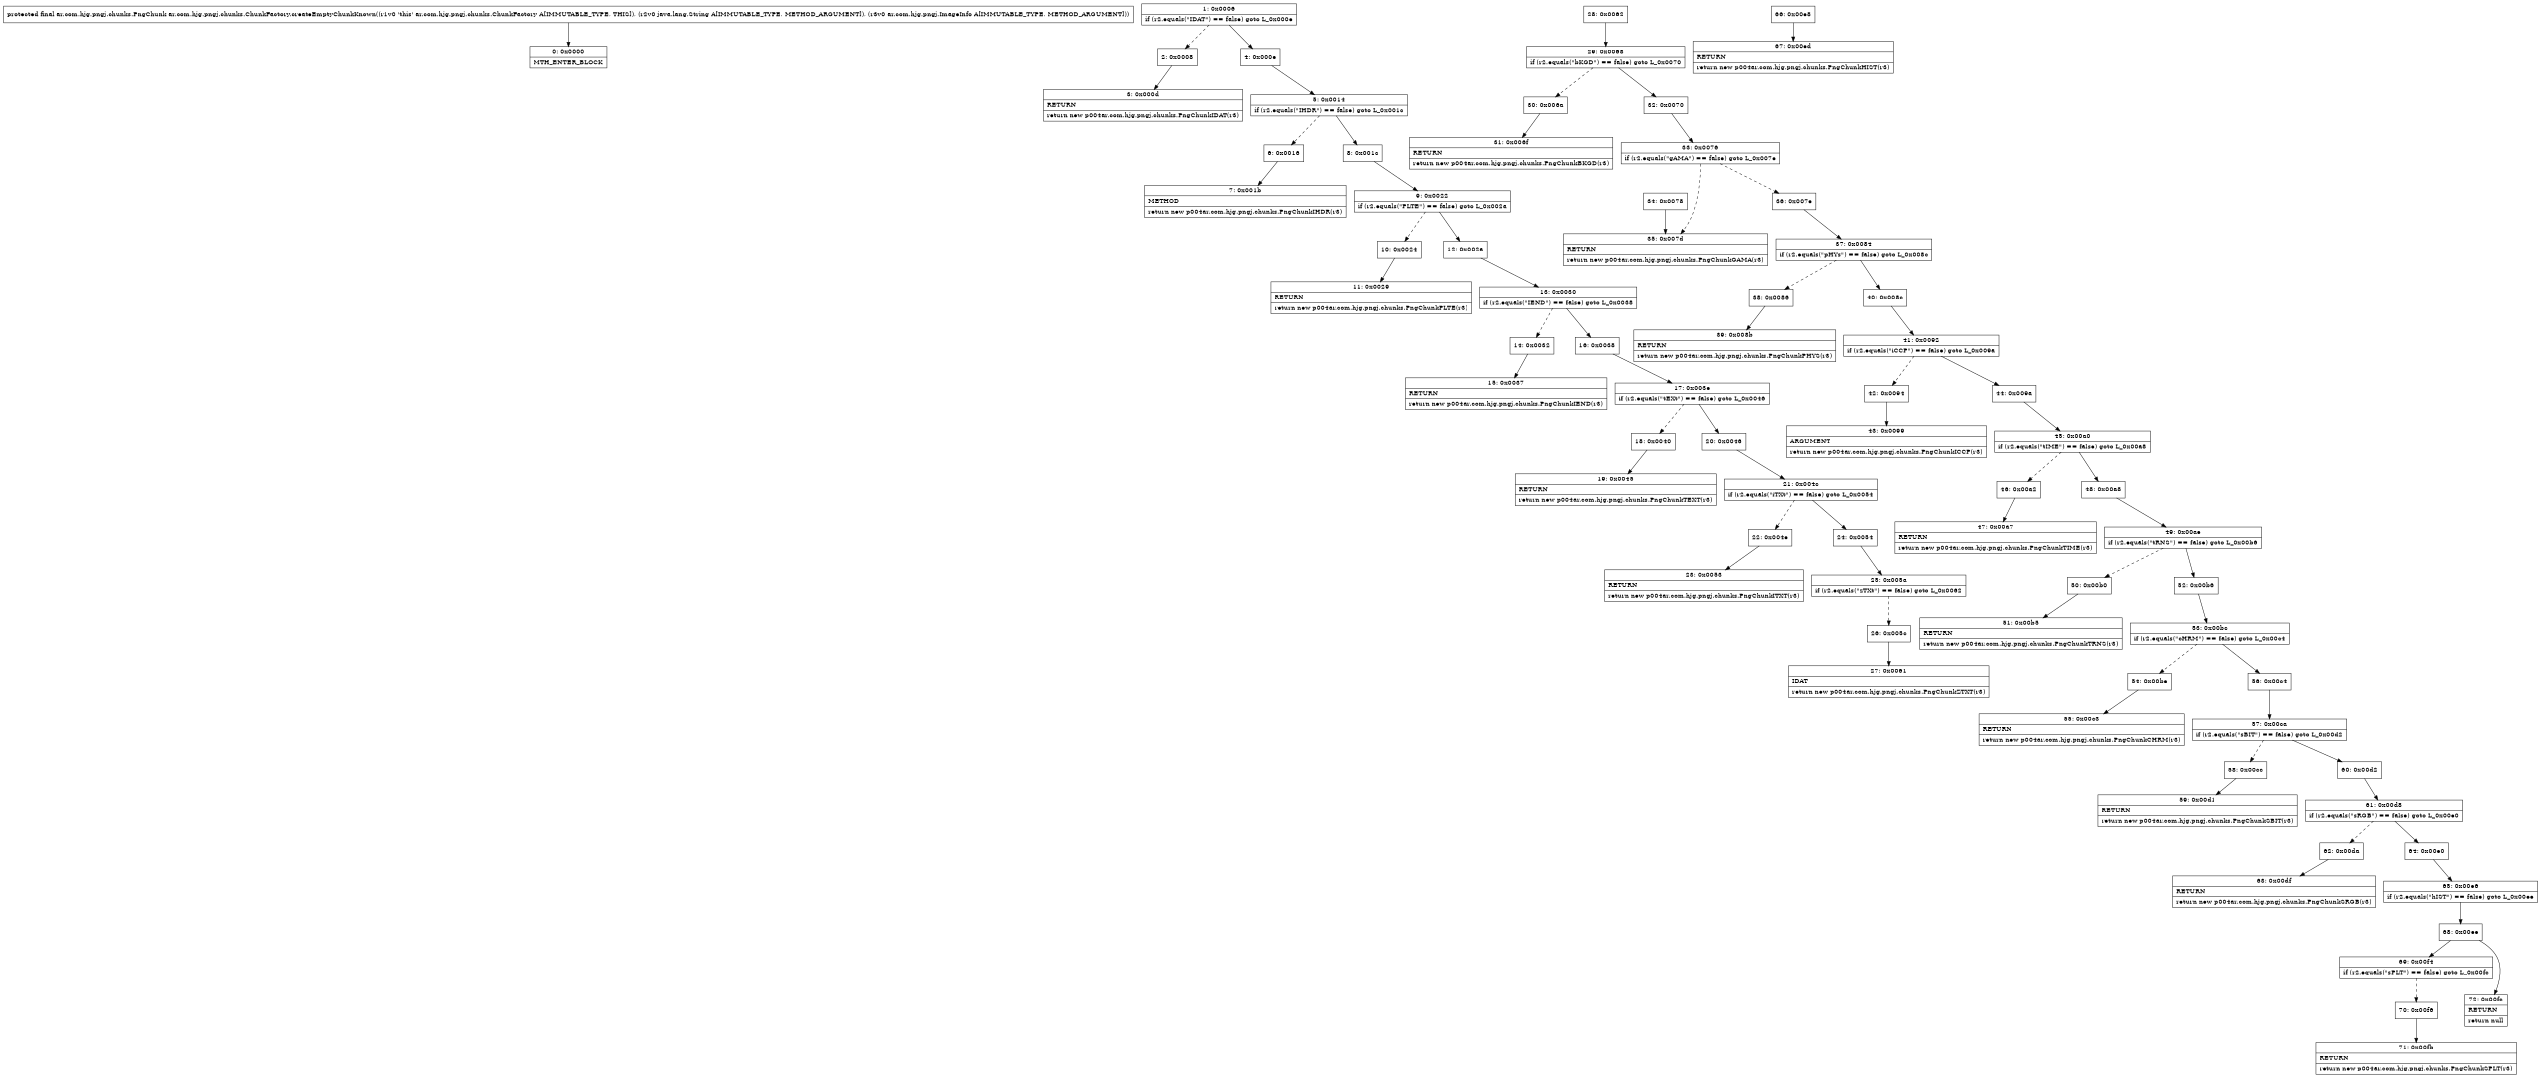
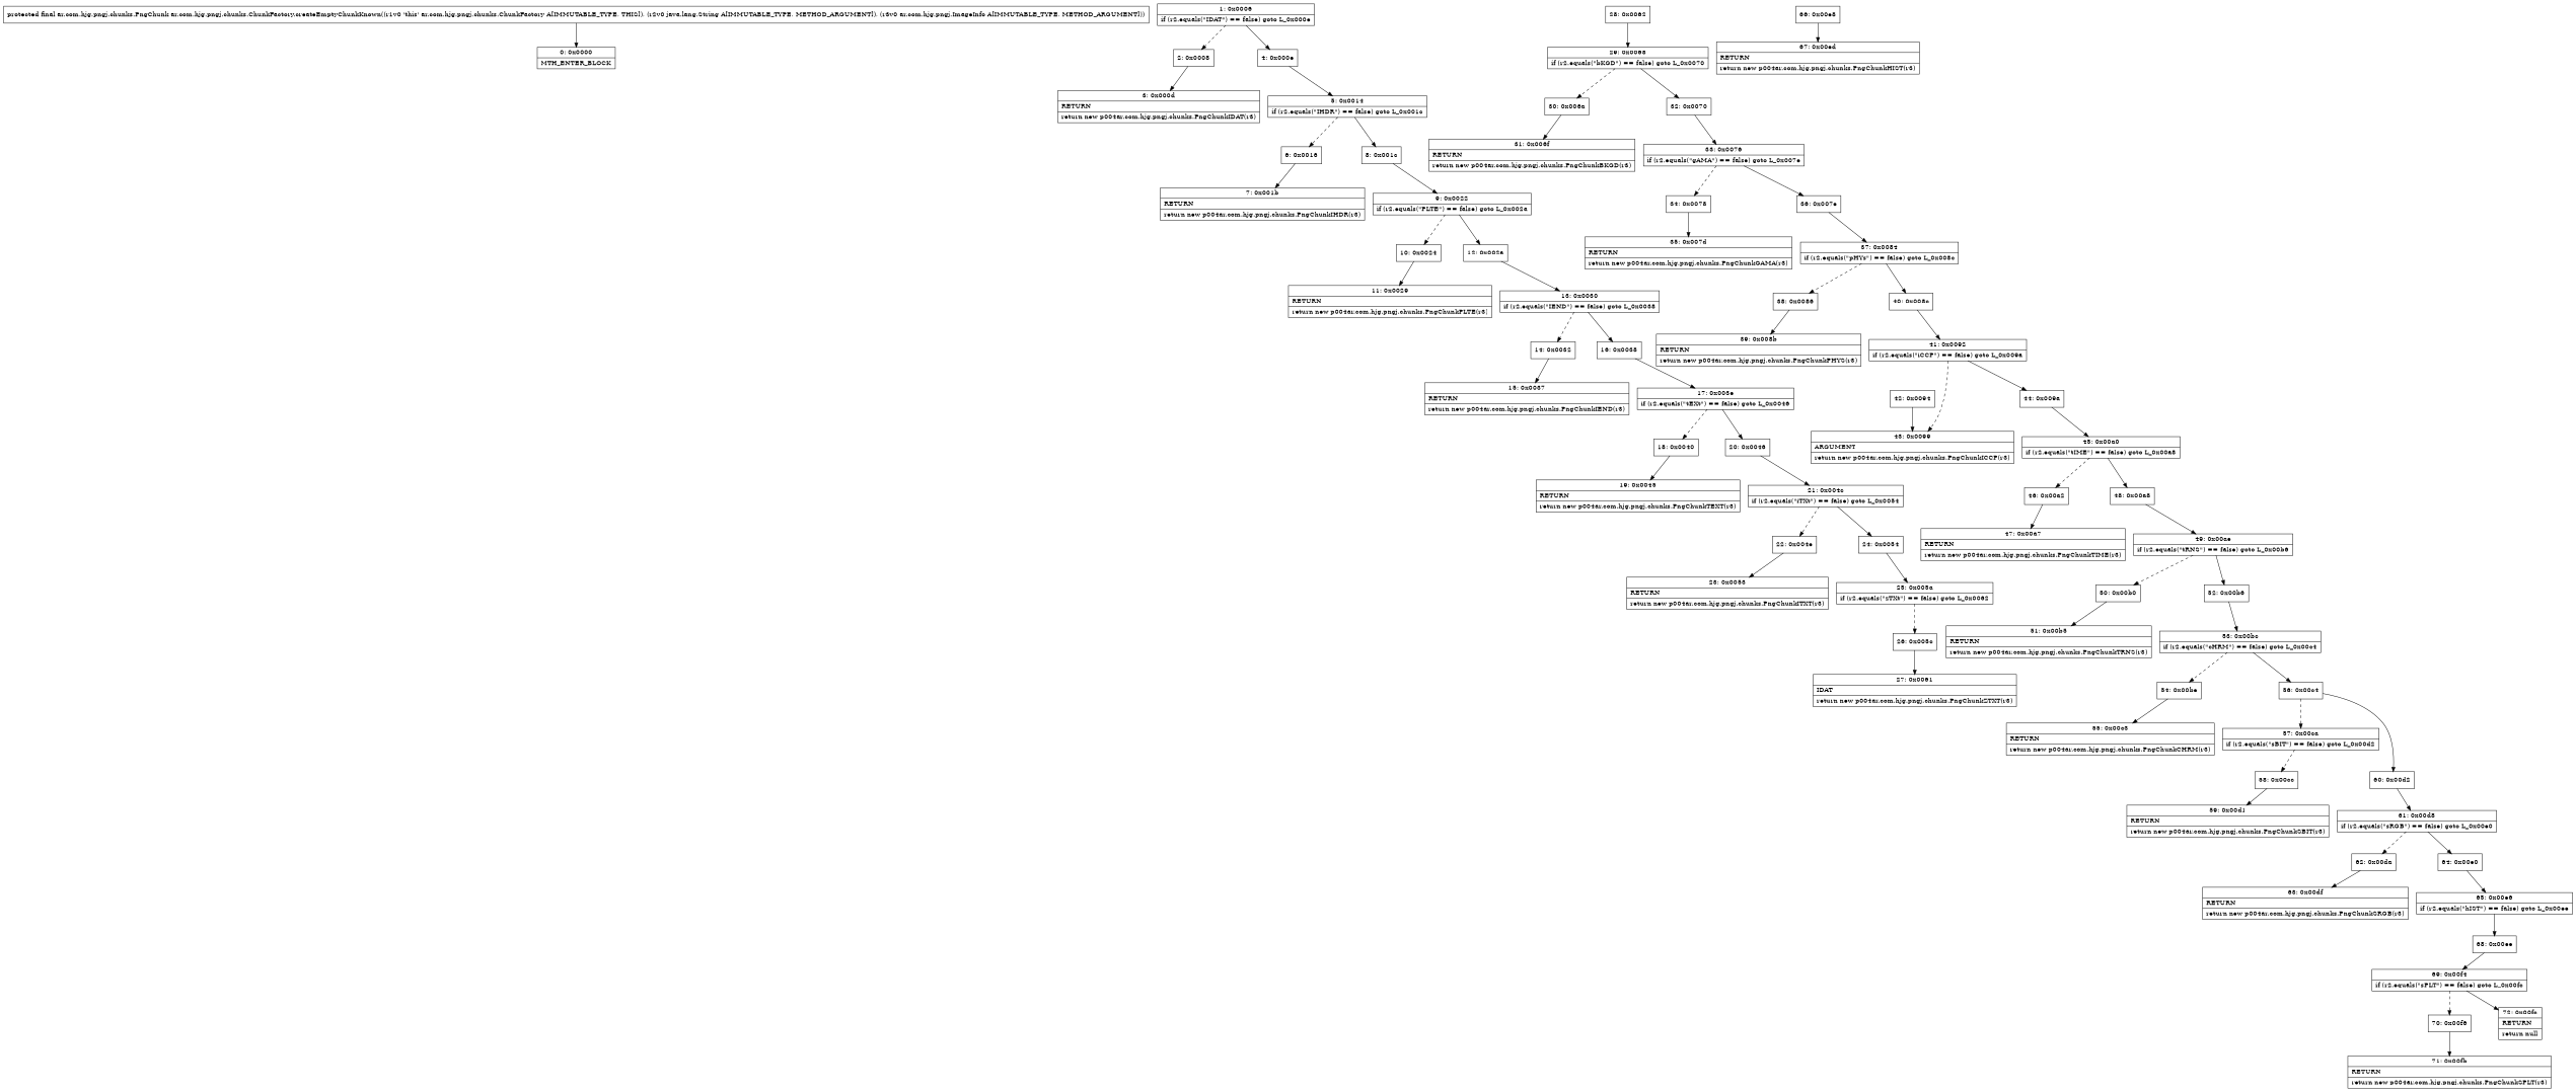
  digraph {
    node [shape=record]
    n1 [label="{0\:\ 0x0000|MTH_ENTER_BLOCK\l}"]
    n2 [label="{1\:\ 0x0006|if (r2.equals(\"IDAT\") == false) goto L_0x000e\l}"]
    n3 [label="{2\:\ 0x0008}"]
    n4 [label="{4\:\ 0x000e}"]
    n5 [label="{3\:\ 0x000d|RETURN\l|return new p004ar.com.hjg.pngj.chunks.PngChunkIDAT(r3)\l}"]
    n6 [label="{5\:\ 0x0014|if (r2.equals(\"IHDR\") == false) goto L_0x001c\l}"]
    n7 [label="{6\:\ 0x0016}"]
    n8 [label="{8\:\ 0x001c}"]
-   n9 [label="{7\:\ 0x001b|METHOD\l|return new p004ar.com.hjg.pngj.chunks.PngChunkIHDR(r3)\l}"]
+   n9 [label="{7\:\ 0x001b|RETURN\l|return new p004ar.com.hjg.pngj.chunks.PngChunkIHDR(r3)\l}"]
    n10 [label="{9\:\ 0x0022|if (r2.equals(\"PLTE\") == false) goto L_0x002a\l}"]
    n11 [label="{10\:\ 0x0024}"]
    n12 [label="{12\:\ 0x002a}"]
    n13 [label="{11\:\ 0x0029|RETURN\l|return new p004ar.com.hjg.pngj.chunks.PngChunkPLTE(r3)\l}"]
    n14 [label="{13\:\ 0x0030|if (r2.equals(\"IEND\") == false) goto L_0x0038\l}"]
    n15 [label="{14\:\ 0x0032}"]
    n16 [label="{16\:\ 0x0038}"]
    n17 [label="{15\:\ 0x0037|RETURN\l|return new p004ar.com.hjg.pngj.chunks.PngChunkIEND(r3)\l}"]
    n18 [label="{17\:\ 0x003e|if (r2.equals(\"tEXt\") == false) goto L_0x0046\l}"]
    n19 [label="{18\:\ 0x0040}"]
    n20 [label="{20\:\ 0x0046}"]
    n21 [label="{19\:\ 0x0045|RETURN\l|return new p004ar.com.hjg.pngj.chunks.PngChunkTEXT(r3)\l}"]
    n22 [label="{21\:\ 0x004c|if (r2.equals(\"iTXt\") == false) goto L_0x0054\l}"]
    n23 [label="{22\:\ 0x004e}"]
    n24 [label="{24\:\ 0x0054}"]
    n25 [label="{23\:\ 0x0053|RETURN\l|return new p004ar.com.hjg.pngj.chunks.PngChunkITXT(r3)\l}"]
    n26 [label="{25\:\ 0x005a|if (r2.equals(\"zTXt\") == false) goto L_0x0062\l}"]
    n27 [label="{26\:\ 0x005c}"]
    n28 [label="{27\:\ 0x0061|IDAT\l|return new p004ar.com.hjg.pngj.chunks.PngChunkZTXT(r3)\l}"]
    n29 [label="{28\:\ 0x0062}"]
    n30 [label="{29\:\ 0x0068|if (r2.equals(\"bKGD\") == false) goto L_0x0070\l}"]
    n31 [label="{30\:\ 0x006a}"]
    n32 [label="{32\:\ 0x0070}"]
    n33 [label="{31\:\ 0x006f|RETURN\l|return new p004ar.com.hjg.pngj.chunks.PngChunkBKGD(r3)\l}"]
    n34 [label="{33\:\ 0x0076|if (r2.equals(\"gAMA\") == false) goto L_0x007e\l}"]
    n35 [label="{34\:\ 0x0078}"]
    n36 [label="{36\:\ 0x007e}"]
    n37 [label="{35\:\ 0x007d|RETURN\l|return new p004ar.com.hjg.pngj.chunks.PngChunkGAMA(r3)\l}"]
    n38 [label="{37\:\ 0x0084|if (r2.equals(\"pHYs\") == false) goto L_0x008c\l}"]
    n39 [label="{38\:\ 0x0086}"]
    n40 [label="{40\:\ 0x008c}"]
    n41 [label="{39\:\ 0x008b|RETURN\l|return new p004ar.com.hjg.pngj.chunks.PngChunkPHYS(r3)\l}"]
    n42 [label="{41\:\ 0x0092|if (r2.equals(\"iCCP\") == false) goto L_0x009a\l}"]
    n43 [label="{42\:\ 0x0094}"]
    n44 [label="{44\:\ 0x009a}"]
    n45 [label="{43\:\ 0x0099|ARGUMENT\l|return new p004ar.com.hjg.pngj.chunks.PngChunkICCP(r3)\l}"]
    n46 [label="{45\:\ 0x00a0|if (r2.equals(\"tIME\") == false) goto L_0x00a8\l}"]
    n47 [label="{46\:\ 0x00a2}"]
    n48 [label="{48\:\ 0x00a8}"]
    n49 [label="{47\:\ 0x00a7|RETURN\l|return new p004ar.com.hjg.pngj.chunks.PngChunkTIME(r3)\l}"]
    n50 [label="{49\:\ 0x00ae|if (r2.equals(\"tRNS\") == false) goto L_0x00b6\l}"]
    n51 [label="{50\:\ 0x00b0}"]
    n52 [label="{52\:\ 0x00b6}"]
    n53 [label="{51\:\ 0x00b5|RETURN\l|return new p004ar.com.hjg.pngj.chunks.PngChunkTRNS(r3)\l}"]
    n54 [label="{53\:\ 0x00bc|if (r2.equals(\"cHRM\") == false) goto L_0x00c4\l}"]
    n55 [label="{54\:\ 0x00be}"]
    n56 [label="{56\:\ 0x00c4}"]
    n57 [label="{55\:\ 0x00c3|RETURN\l|return new p004ar.com.hjg.pngj.chunks.PngChunkCHRM(r3)\l}"]
    n58 [label="{57\:\ 0x00ca|if (r2.equals(\"sBIT\") == false) goto L_0x00d2\l}"]
    n59 [label="{58\:\ 0x00cc}"]
    n60 [label="{60\:\ 0x00d2}"]
    n61 [label="{59\:\ 0x00d1|RETURN\l|return new p004ar.com.hjg.pngj.chunks.PngChunkSBIT(r3)\l}"]
    n62 [label="{61\:\ 0x00d8|if (r2.equals(\"sRGB\") == false) goto L_0x00e0\l}"]
    n63 [label="{62\:\ 0x00da}"]
    n64 [label="{64\:\ 0x00e0}"]
    n65 [label="{63\:\ 0x00df|RETURN\l|return new p004ar.com.hjg.pngj.chunks.PngChunkSRGB(r3)\l}"]
    n66 [label="{65\:\ 0x00e6|if (r2.equals(\"hIST\") == false) goto L_0x00ee\l}"]
    n67 [label="{68\:\ 0x00ee}"]
    n68 [label="{66\:\ 0x00e8}"]
    n69 [label="{67\:\ 0x00ed|RETURN\l|return new p004ar.com.hjg.pngj.chunks.PngChunkHIST(r3)\l}"]
    n70 [label="{69\:\ 0x00f4|if (r2.equals(\"sPLT\") == false) goto L_0x00fc\l}"]
    n71 [label="{70\:\ 0x00f6}"]
    n72 [label="{72\:\ 0x00fc|RETURN\l|return null\l}"]
    n73 [label="{71\:\ 0x00fb|RETURN\l|return new p004ar.com.hjg.pngj.chunks.PngChunkSPLT(r3)\l}"]
    n74 [label="{protected final ar.com.hjg.pngj.chunks.PngChunk ar.com.hjg.pngj.chunks.ChunkFactory.createEmptyChunkKnown((r1v0 'this' ar.com.hjg.pngj.chunks.ChunkFactory A[IMMUTABLE_TYPE, THIS]), (r2v0 java.lang.String A[IMMUTABLE_TYPE, METHOD_ARGUMENT]), (r3v0 ar.com.hjg.pngj.ImageInfo A[IMMUTABLE_TYPE, METHOD_ARGUMENT])) }"]
    n2 -> n3 [style=dashed]
    n2 -> n4
    n3 -> n5
    n4 -> n6
    n6 -> n7 [style=dashed]
    n6 -> n8
    n7 -> n9
    n8 -> n10
    n10 -> n11 [style=dashed]
    n10 -> n12
    n11 -> n13
    n12 -> n14
    n14 -> n15 [style=dashed]
    n14 -> n16
    n15 -> n17
    n16 -> n18
    n18 -> n19 [style=dashed]
    n18 -> n20
    n19 -> n21
    n20 -> n22
    n22 -> n23 [style=dashed]
    n22 -> n24
    n23 -> n25
    n24 -> n26
    n26 -> n27 [style=dashed]
    n27 -> n28
    n29 -> n30
    n30 -> n31 [style=dashed]
    n30 -> n32
    n31 -> n33
    n32 -> n34
-   n34 -> n37 [style=dashed]
-   n34 -> n36 [style=dashed]
+   n34 -> n35 [style=dashed]
+   n34 -> n36
    n35 -> n37
    n36 -> n38
    n38 -> n39 [style=dashed]
    n38 -> n40
    n39 -> n41
    n40 -> n42
-   n42 -> n43 [style=dashed]
+   n42 -> n45 [style=dashed]
    n42 -> n44
    n43 -> n45
    n44 -> n46
    n46 -> n47 [style=dashed]
    n46 -> n48
    n47 -> n49
    n48 -> n50
    n50 -> n51 [style=dashed]
    n50 -> n52
    n51 -> n53
    n52 -> n54
    n54 -> n55 [style=dashed]
    n54 -> n56
    n55 -> n57
-   n56 -> n58
+   n56 -> n58 [style=dashed]
    n58 -> n59 [style=dashed]
-   n58 -> n60
+   n56 -> n60
    n59 -> n61
    n60 -> n62
    n62 -> n63 [style=dashed]
    n62 -> n64
    n63 -> n65
    n64 -> n66
    n66 -> n67
    n67 -> n70
    n68 -> n69
    n70 -> n71 [style=dashed]
-   n67 -> n72
+   n70 -> n72
    n71 -> n73
    n74 -> n1
  }
